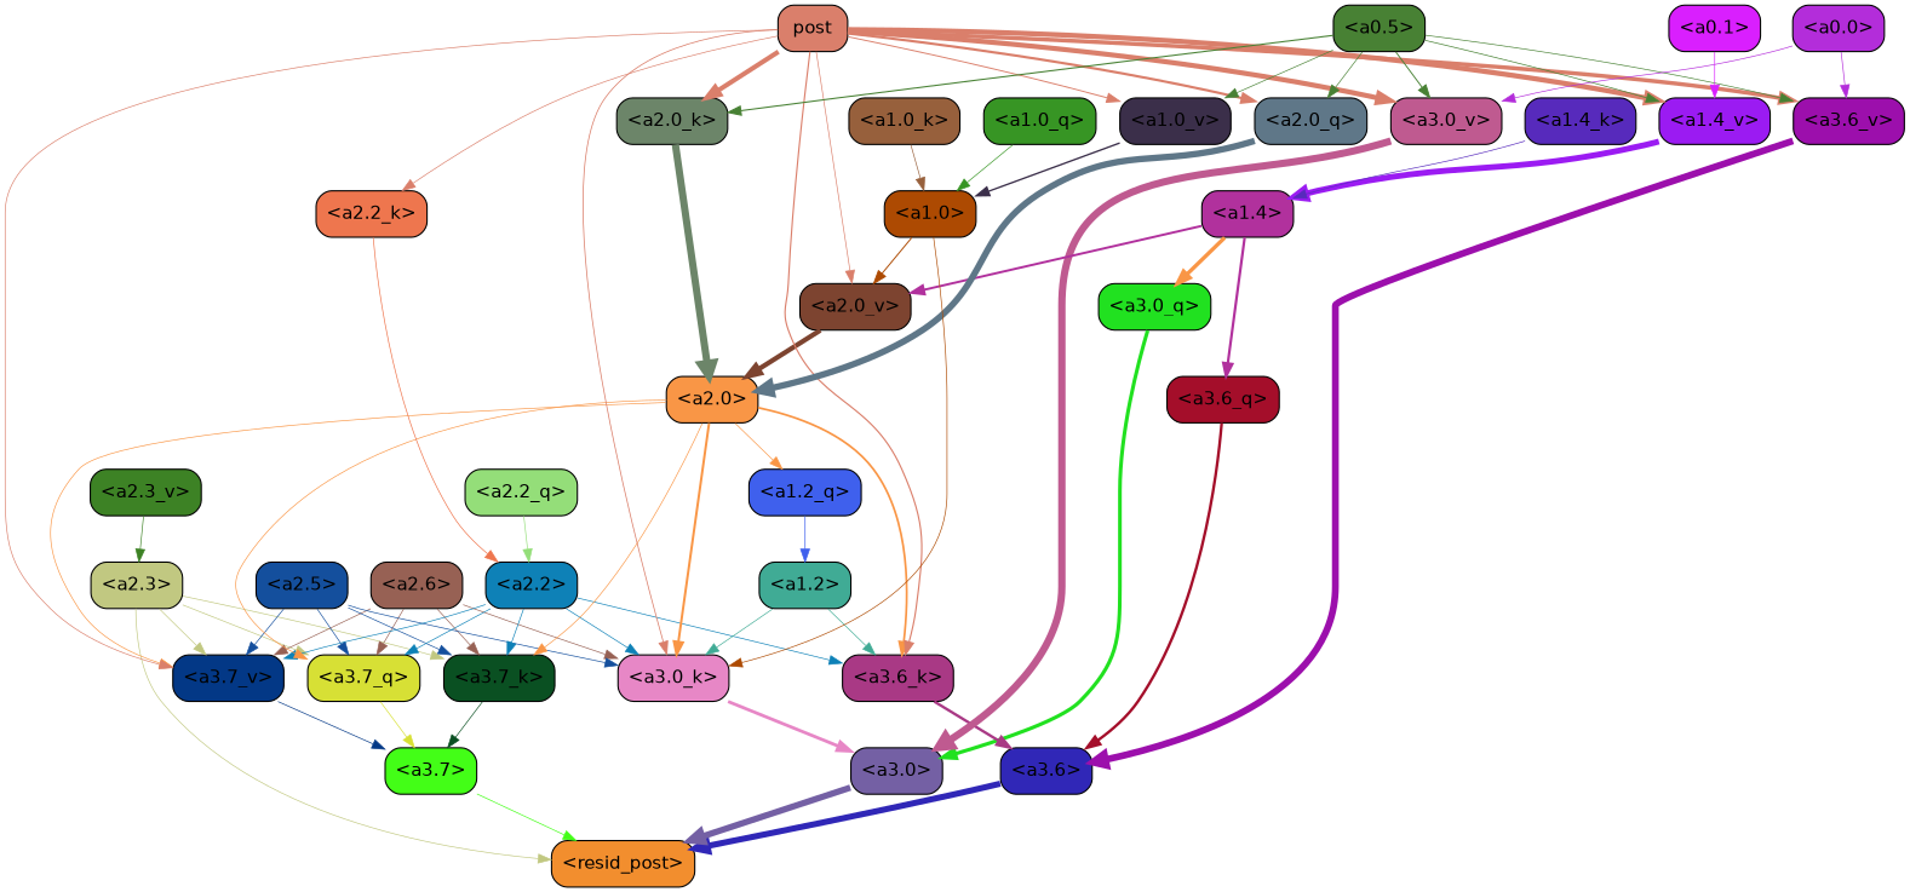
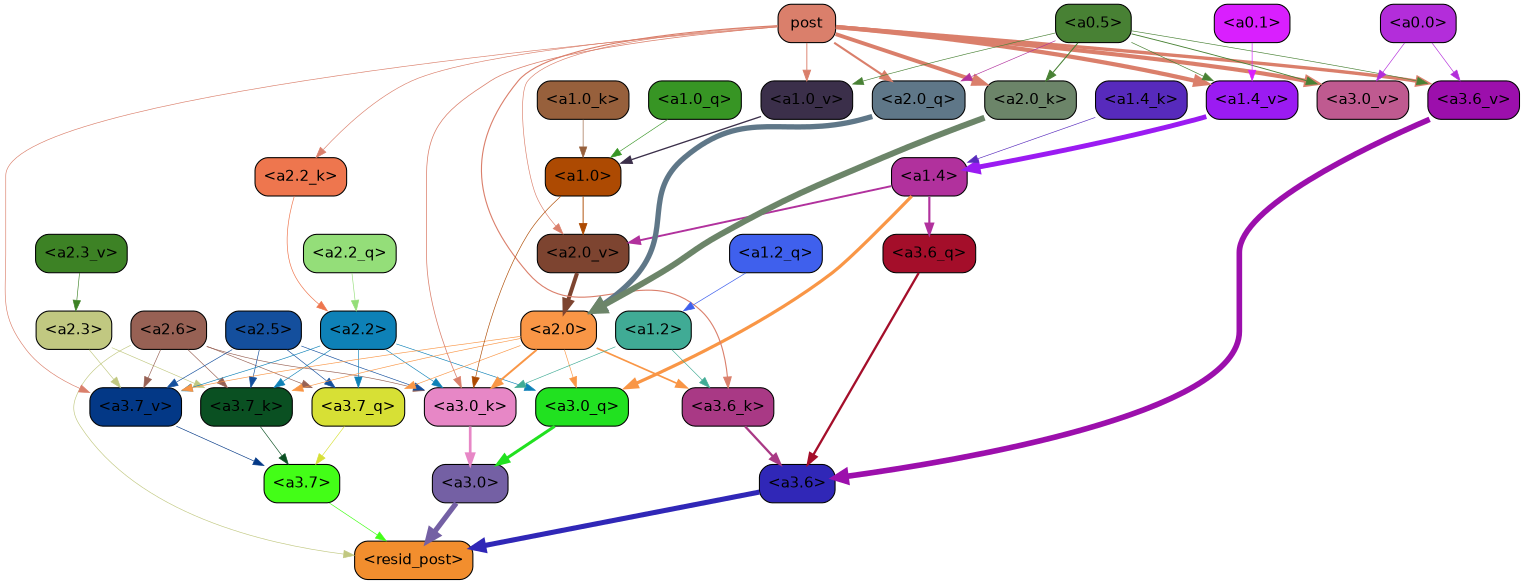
  strict digraph {
    splines=true
    node [color=black fontname=Helvetica shape=box style="filled, rounded"]
    edge [color="#da7f6b" penwidth=0.6]
    "<a3.7>" [fillcolor="#43fe17"]
    "<resid_post>" [fillcolor="#f28e2e"]
    "<a3.6>" [fillcolor="#3027b7"]
    "<a3.0>" [fillcolor="#7460a4"]
    "<a2.3>" [fillcolor="#c1c881"]
    "<a3.7_q>" [fillcolor="#d7e035"]
    "<a3.7_k>" [fillcolor="#0a5022"]
    "<a3.7_v>" [fillcolor="#033886"]
    "<a3.6_q>" [fillcolor="#a40e2a"]
    "<a3.0_q>" [fillcolor="#21e120"]
    "<a3.6_k>" [fillcolor="#a93985"]
    "<a3.0_k>" [fillcolor="#e787c6"]
    "<a3.6_v>" [fillcolor="#9c0fac"]
    "<a3.0_v>" [fillcolor="#bf5a90"]
    "<a2.6>" [fillcolor="#976154"]
    "<a2.5>" [fillcolor="#144f9d"]
    "<a2.2>" [fillcolor="#0e81b7"]
    "<a2.0>" [fillcolor="#f99646"]
    "<a1.4>" [fillcolor="#b1319d"]
    "<a2.0_v>" [fillcolor="#7d4430"]
    "<a1.2>" [fillcolor="#40ab95"]
    n22 [fillcolor="#da7f6b" label=post]
    "<a2.0_q>" [fillcolor="#5f7788"]
    "<a2.2_k>" [fillcolor="#ee764e"]
    "<a2.0_k>" [fillcolor="#6c8569"]
    "<a1.4_v>" [fillcolor="#9b1bf2"]
    "<a1.0_v>" [fillcolor="#3b2f4a"]
    "<a1.0>" [fillcolor="#ad4a02"]
    "<a0.5>" [fillcolor="#488134"]
    "<a0.0>" [fillcolor="#b32dda"]
    "<a2.2_q>" [fillcolor="#94de79"]
    "<a2.3_v>" [fillcolor="#3d8225"]
    "<a1.2_q>" [fillcolor="#3f60ed"]
    "<a1.0_q>" [fillcolor="#379524"]
    "<a1.4_k>" [fillcolor="#572abc"]
    "<a1.0_k>" [fillcolor="#97603c"]
    "<a0.1>" [fillcolor="#d91ffe"]
    "<a3.7>" -> "<resid_post>" [color="#43fe17"]
    "<a3.6>" -> "<resid_post>" [color="#3027b7" penwidth=4.751592040061951]
    "<a3.0>" -> "<resid_post>" [color="#7460a4" penwidth=4.904066681861877]
-   "<a2.3>" -> "<resid_post>" [color="#c1c881"]
-   "<a2.3>" -> "<a3.7_q>" [color="#c1c881"]
+   "<a2.6>" -> "<resid_post>" [color="#c1c881"]
    "<a2.3>" -> "<a3.7_k>" [color="#c1c881"]
    "<a2.3>" -> "<a3.7_v>" [color="#c1c881"]
    "<a3.7_q>" -> "<a3.7>" [color="#d7e035"]
    "<a3.7_k>" -> "<a3.7>" [color="#0a5022"]
    "<a3.7_v>" -> "<a3.7>" [color="#033886"]
    "<a3.6_q>" -> "<a3.6>" [color="#a40e2a" penwidth=2.160832464694977]
    "<a3.0_q>" -> "<a3.0>" [color="#21e120" penwidth=2.870753765106201]
    "<a3.6_k>" -> "<a3.6>" [color="#a93985" penwidth=2.13908451795578]
    "<a3.0_k>" -> "<a3.0>" [color="#e787c6" penwidth=2.520303964614868]
    "<a3.6_v>" -> "<a3.6>" [color="#9c0fac" penwidth=5.297133803367615]
-   "<a3.0_v>" -> "<a3.0>" [color="#bf5a90" penwidth=5.680712580680847]
    "<a2.6>" -> "<a3.7_q>" [color="#976154"]
    "<a2.6>" -> "<a3.7_k>" [color="#976154"]
    "<a2.6>" -> "<a3.7_v>" [color="#976154"]
    "<a2.6>" -> "<a3.0_k>" [color="#976154"]
    "<a2.5>" -> "<a3.7_q>" [color="#144f9d"]
    "<a2.5>" -> "<a3.7_k>" [color="#144f9d"]
    "<a2.5>" -> "<a3.7_v>" [color="#144f9d"]
    "<a2.5>" -> "<a3.0_k>" [color="#144f9d"]
    "<a2.2>" -> "<a3.7_q>" [color="#0e81b7"]
    "<a2.2>" -> "<a3.7_k>" [color="#0e81b7"]
    "<a2.2>" -> "<a3.7_v>" [color="#0e81b7"]
-   "<a2.2>" -> "<a3.6_k>" [color="#0e81b7"]
+   "<a2.2>" -> "<a3.0_q>" [color="#0e81b7"]
    "<a2.2>" -> "<a3.0_k>" [color="#0e81b7"]
    "<a2.0>" -> "<a3.7_q>" [color="#f99646"]
    "<a2.0>" -> "<a3.7_k>" [color="#f99646"]
    "<a2.0>" -> "<a3.7_v>" [color="#f99646"]
-   "<a2.0>" -> "<a1.2_q>" [color="#f99646"]
+   "<a2.0>" -> "<a3.0_q>" [color="#f99646"]
    "<a2.0>" -> "<a3.6_k>" [color="#f99646" penwidth=1.5897698998451233]
    "<a2.0>" -> "<a3.0_k>" [color="#f99646" penwidth=1.8405593037605286]
    "<a1.4>" -> "<a3.6_q>" [color="#b1319d" penwidth=2.0260728895664215]
    "<a1.4>" -> "<a3.0_q>" [color="#f99646" penwidth=3.0185627341270447]
    "<a1.4>" -> "<a2.0_v>" [color="#b1319d" penwidth=1.7970525026321411]
    "<a2.0_v>" -> "<a2.0>" [color="#7d4430" penwidth=3.781584322452545]
    "<a1.2>" -> "<a3.6_k>" [color="#40ab95"]
    "<a1.2>" -> "<a3.0_k>" [color="#40ab95"]
    n22 -> "<a3.7_v>"
    n22 -> "<a3.6_k>" [penwidth=1.046662151813507]
    n22 -> "<a3.0_k>" [penwidth=0.6995279788970947]
    n22 -> "<a3.6_v>" [penwidth=3.1840110421180725]
    n22 -> "<a3.0_v>" [penwidth=3.9005755856633186]
    n22 -> "<a2.0_v>"
    n22 -> "<a2.0_q>" [penwidth=1.9669389724731445]
    n22 -> "<a2.2_k>"
    n22 -> "<a2.0_k>" [penwidth=3.6898754835128784]
    n22 -> "<a1.4_v>" [penwidth=3.992354243993759]
    n22 -> "<a1.0_v>" [penwidth=0.8768336176872253]
    "<a2.0_q>" -> "<a2.0>" [color="#5f7788" penwidth=5.0040658712387085]
    "<a2.2_k>" -> "<a2.2>" [color="#ee764e" penwidth=0.6304321400821209]
    "<a2.0_k>" -> "<a2.0>" [color="#6c8569" penwidth=5.6445024609565735]
    "<a1.4_v>" -> "<a1.4>" [color="#9b1bf2" penwidth=4.602061748504639]
    "<a1.0_v>" -> "<a1.0>" [color="#3b2f4a" penwidth=1.227757602930069]
    "<a1.0>" -> "<a3.0_k>" [color="#ad4a02"]
    "<a1.0>" -> "<a2.0_v>" [color="#ad4a02" penwidth=0.8836666345596313]
    "<a0.5>" -> "<a3.6_v>" [color="#488134"]
    "<a0.5>" -> "<a3.0_v>" [color="#488134" penwidth=0.8493617177009583]
-   "<a0.5>" -> "<a2.0_q>" [color="#488134"]
+   "<a0.5>" -> "<a2.0_q>" [color="#b1319d"]
    "<a0.5>" -> "<a2.0_k>" [color="#488134" penwidth=0.9942188858985901]
    "<a0.5>" -> "<a1.4_v>" [color="#488134" penwidth=0.6379710733890533]
    "<a0.5>" -> "<a1.0_v>" [color="#488134"]
    "<a0.0>" -> "<a3.6_v>" [color="#b32dda"]
    "<a0.0>" -> "<a3.0_v>" [color="#b32dda"]
    "<a2.2_q>" -> "<a2.2>" [color="#94de79"]
    "<a2.3_v>" -> "<a2.3>" [color="#3d8225"]
    "<a1.2_q>" -> "<a1.2>" [color="#3f60ed" penwidth=0.6481351256370544]
    "<a1.0_q>" -> "<a1.0>" [color="#379524"]
    "<a1.4_k>" -> "<a1.4>" [color="#572abc"]
    "<a1.0_k>" -> "<a1.0>" [color="#97603c"]
    "<a0.1>" -> "<a1.4_v>" [color="#d91ffe"]
  }
